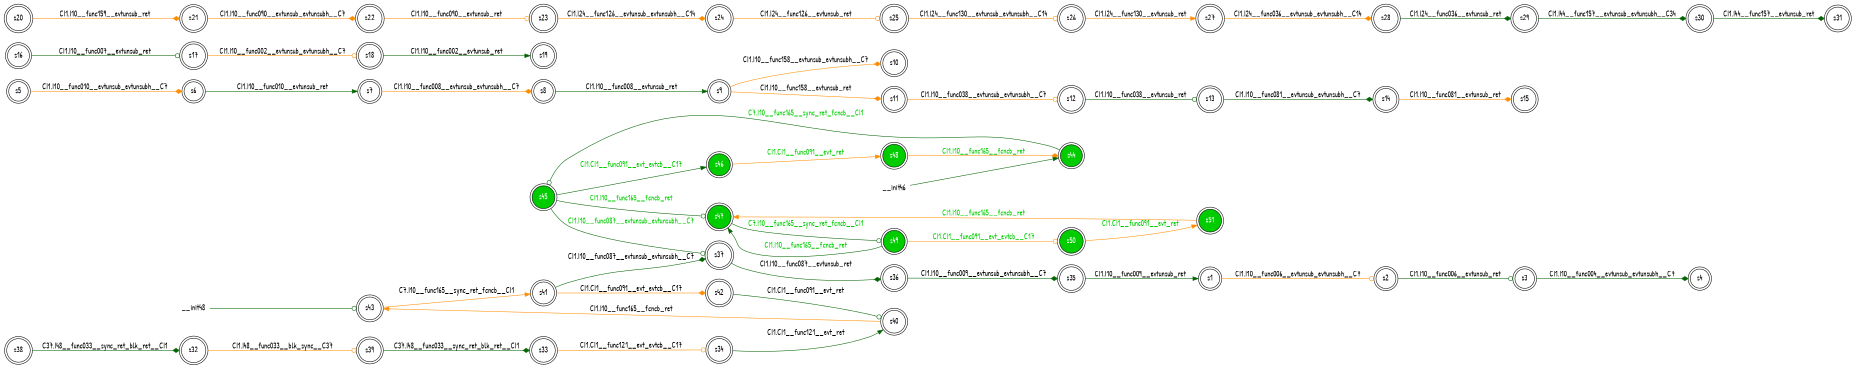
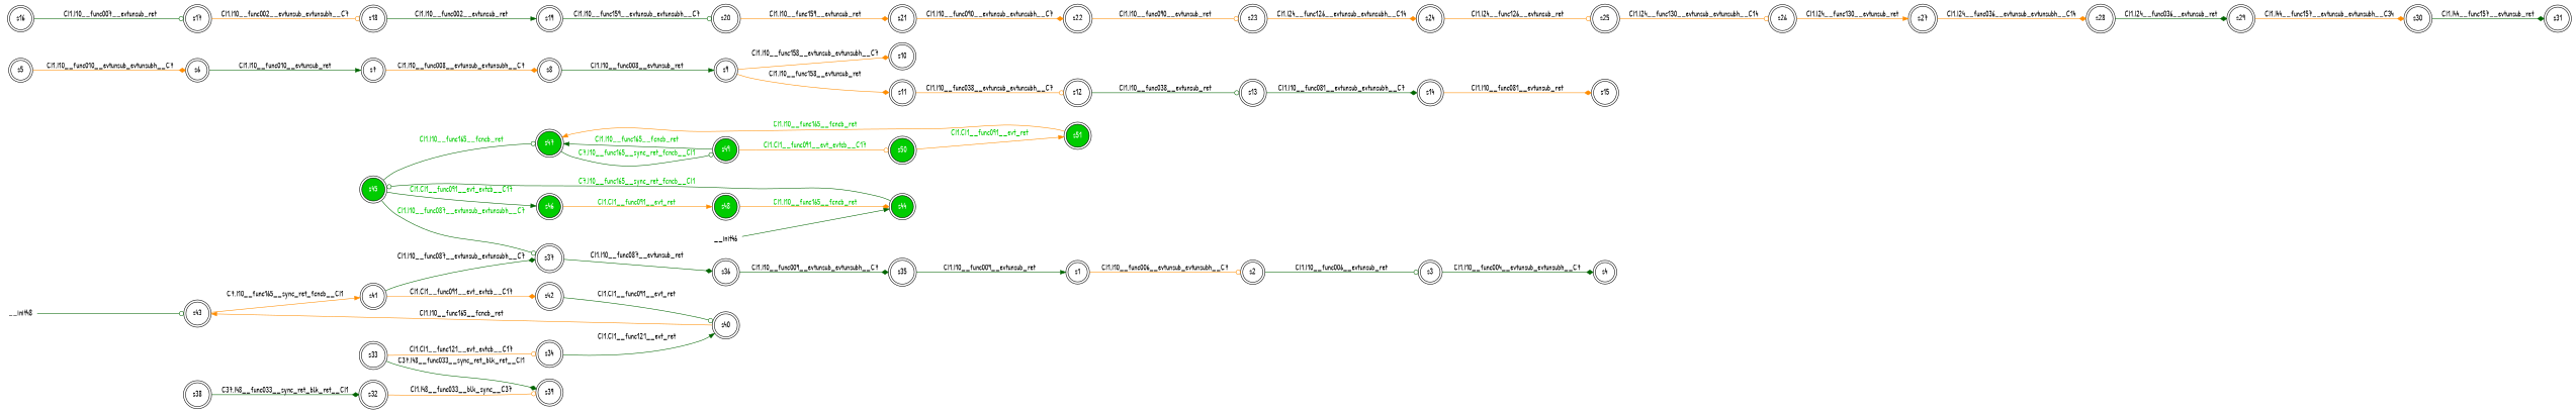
  digraph {
    fontname="Patrick Hand"
    rankdir=LR
    node [fontname="Patrick Hand" shape=doublecircle]
    edge [arrowhead=diamond color=darkorange fontname="Patrick Hand"]
    n1 [label=<s43>]
    n2 [label=<s41>]
    n3 [label=<s37>]
    n4 [label=<s42>]
    n5 [fillcolor="#00cc00" fontcolor="#ffffff" label=<s44> style=filled]
    n6 [fillcolor="#00cc00" fontcolor="#ffffff" label=<s45> style=filled]
    n7 [fillcolor="#00cc00" fontcolor="#ffffff" label=<s46> style=filled]
    n8 [fillcolor="#00cc00" fontcolor="#ffffff" label=<s47> style=filled]
    n9 [label=<s1>]
    n10 [label=<s2>]
    n11 [label=<s3>]
    n12 [label=<s4>]
    n13 [label=<s5>]
    n14 [label=<s6>]
    n15 [label=<s7>]
    n16 [label=<s8>]
    n17 [label=<s9>]
    n18 [label=<s10>]
    n19 [label=<s11>]
    n20 [label=<s12>]
    n21 [label=<s13>]
    n22 [label=<s14>]
    n23 [label=<s15>]
    n24 [label=<s16>]
    n25 [label=<s17>]
    n26 [label=<s18>]
    n27 [label=<s19>]
    n28 [label=<s20>]
    n29 [label=<s21>]
    n30 [label=<s22>]
    n31 [label=<s23>]
    n32 [label=<s24>]
    n33 [label=<s25>]
    n34 [label=<s26>]
    n35 [label=<s27>]
    n36 [label=<s28>]
    n37 [label=<s29>]
    n38 [label=<s30>]
    n39 [label=<s31>]
    n40 [label=<s38>]
    n41 [label=<s32>]
    n42 [label=<s39>]
    n43 [label=<s33>]
    n44 [label=<s34>]
    n45 [label=<s40>]
    n46 [label=<s35>]
    n47 [label=<s36>]
    n48 [fillcolor="#00cc00" fontcolor="#ffffff" label=<s48> style=filled]
    n49 [fillcolor="#00cc00" fontcolor="#ffffff" label=<s49> style=filled]
    n50 [fillcolor="#00cc00" fontcolor="#ffffff" label=<s50> style=filled]
    n51 [fillcolor="#00cc00" fontcolor="#ffffff" label=<s51> style=filled]
    n52 [color=darkgreen label=__init48 shape=none]
    n53 [color=red label=__init46 shape=none]
    n1 -> n2 [arrowhead=normal label=<<font color="#000000">C7.I10__func165__sync_ret_fcncb__CI1</font>>]
    n2 -> n3 [color=darkgreen label=<<font color="#000000">CI1.I10__func087__evtunsub_evtunsubh__C7</font>>]
    n2 -> n4 [label=<<font color="#000000">CI1.CI1__func091__evt_evtcb__C17</font>>]
    n3 -> n47 [color=darkgreen label=<<font color="#000000">CI1.I10__func087__evtunsub_ret</font>>]
    n4 -> n45 [arrowhead=odot color=darkgreen label=<<font color="#000000">CI1.CI1__func091__evt_ret</font>>]
    n5 -> n6 [arrowhead=odot color=darkgreen label=<<font color="#00cc00">C7.I10__func165__sync_ret_fcncb__CI1</font>>]
    n6 -> n3 [arrowhead=odot color=darkgreen label=<<font color="#00cc00">CI1.I10__func087__evtunsub_evtunsubh__C7</font>>]
    n6 -> n7 [arrowhead=normal color=darkgreen label=<<font color="#00cc00">CI1.CI1__func091__evt_evtcb__C17</font>>]
    n6 -> n8 [arrowhead=odot color=darkgreen label=<<font color="#00cc00">CI1.I10__func165__fcncb_ret</font>>]
    n7 -> n48 [arrowhead=normal label=<<font color="#00cc00">CI1.CI1__func091__evt_ret</font>>]
    n8 -> n49 [arrowhead=odot color=darkgreen label=<<font color="#00cc00">C7.I10__func165__sync_ret_fcncb__CI1</font>>]
    n9 -> n10 [arrowhead=odot label=<<font color="#000000">CI1.I10__func006__evtunsub_evtunsubh__C7</font>>]
    n10 -> n11 [arrowhead=odot color=darkgreen label=<<font color="#000000">CI1.I10__func006__evtunsub_ret</font>>]
    n11 -> n12 [color=darkgreen label=<<font color="#000000">CI1.I10__func004__evtunsub_evtunsubh__C7</font>>]
    n13 -> n14 [label=<<font color="#000000">CI1.I10__func010__evtunsub_evtunsubh__C7</font>>]
    n14 -> n15 [arrowhead=normal color=darkgreen label=<<font color="#000000">CI1.I10__func010__evtunsub_ret</font>>]
    n15 -> n16 [label=<<font color="#000000">CI1.I10__func008__evtunsub_evtunsubh__C7</font>>]
    n16 -> n17 [arrowhead=normal color=darkgreen label=<<font color="#000000">CI1.I10__func008__evtunsub_ret</font>>]
    n17 -> n18 [label=<<font color="#000000">CI1.I10__func158__evtunsub_evtunsubh__C7</font>>]
    n17 -> n19 [label=<<font color="#000000">CI1.I10__func158__evtunsub_ret</font>>]
    n19 -> n20 [arrowhead=odot label=<<font color="#000000">CI1.I10__func038__evtunsub_evtunsubh__C7</font>>]
    n20 -> n21 [arrowhead=odot color=darkgreen label=<<font color="#000000">CI1.I10__func038__evtunsub_ret</font>>]
    n21 -> n22 [color=darkgreen label=<<font color="#000000">CI1.I10__func081__evtunsub_evtunsubh__C7</font>>]
    n22 -> n23 [label=<<font color="#000000">CI1.I10__func081__evtunsub_ret</font>>]
    n24 -> n25 [arrowhead=odot color=darkgreen label=<<font color="#000000">CI1.I10__func007__evtunsub_ret</font>>]
    n25 -> n26 [arrowhead=odot label=<<font color="#000000">CI1.I10__func002__evtunsub_evtunsubh__C7</font>>]
    n26 -> n27 [arrowhead=normal color=darkgreen label=<<font color="#000000">CI1.I10__func002__evtunsub_ret</font>>]
+   n27 -> n28 [arrowhead=odot color=darkgreen label=<<font color="#000000">CI1.I10__func159__evtunsub_evtunsubh__C7</font>>]
    n28 -> n29 [label=<<font color="#000000">CI1.I10__func159__evtunsub_ret</font>>]
    n29 -> n30 [label=<<font color="#000000">CI1.I10__func090__evtunsub_evtunsubh__C7</font>>]
    n30 -> n31 [arrowhead=odot label=<<font color="#000000">CI1.I10__func090__evtunsub_ret</font>>]
    n31 -> n32 [label=<<font color="#000000">CI1.I24__func126__evtunsub_evtunsubh__C14</font>>]
    n32 -> n33 [arrowhead=odot label=<<font color="#000000">CI1.I24__func126__evtunsub_ret</font>>]
    n33 -> n34 [arrowhead=odot label=<<font color="#000000">CI1.I24__func130__evtunsub_evtunsubh__C14</font>>]
    n34 -> n35 [arrowhead=normal label=<<font color="#000000">CI1.I24__func130__evtunsub_ret</font>>]
    n35 -> n36 [label=<<font color="#000000">CI1.I24__func036__evtunsub_evtunsubh__C14</font>>]
    n36 -> n37 [color=darkgreen label=<<font color="#000000">CI1.I24__func036__evtunsub_ret</font>>]
-   n37 -> n38 [color=darkgreen label=<<font color="#000000">CI1.I44__func157__evtunsub_evtunsubh__C34</font>>]
+   n37 -> n38 [label=<<font color="#000000">CI1.I44__func157__evtunsub_evtunsubh__C34</font>>]
    n38 -> n39 [color=darkgreen label=<<font color="#000000">CI1.I44__func157__evtunsub_ret</font>>]
    n40 -> n41 [color=darkgreen label=<<font color="#000000">C37.I48__func033__sync_ret_blk_ret__CI1</font>>]
    n41 -> n42 [arrowhead=odot label=<<font color="#000000">CI1.I48__func033__blk_sync__C37</font>>]
-   n42 -> n43 [color=darkgreen label=<<font color="#000000">C37.I48__func033__sync_ret_blk_ret__CI1</font>>]
+   n43 -> n42 [color=darkgreen label=<<font color="#000000">C37.I48__func033__sync_ret_blk_ret__CI1</font>>]
    n43 -> n44 [arrowhead=odot label=<<font color="#000000">CI1.CI1__func121__evt_evtcb__C17</font>>]
    n44 -> n45 [arrowhead=normal color=darkgreen label=<<font color="#000000">CI1.CI1__func121__evt_ret</font>>]
    n45 -> n1 [arrowhead=normal label=<<font color="#000000">CI1.I10__func165__fcncb_ret</font>>]
    n46 -> n9 [arrowhead=normal color=darkgreen label=<<font color="#000000">CI1.I10__func009__evtunsub_ret</font>>]
    n47 -> n46 [color=darkgreen label=<<font color="#000000">CI1.I10__func009__evtunsub_evtunsubh__C7</font>>]
    n48 -> n5 [label=<<font color="#00cc00">CI1.I10__func165__fcncb_ret</font>>]
    n49 -> n8 [arrowhead=normal color=darkgreen label=<<font color="#00cc00">CI1.I10__func165__fcncb_ret</font>>]
    n49 -> n50 [arrowhead=odot label=<<font color="#00cc00">CI1.CI1__func091__evt_evtcb__C17</font>>]
    n50 -> n51 [arrowhead=normal label=<<font color="#00cc00">CI1.CI1__func091__evt_ret</font>>]
    n51 -> n8 [arrowhead=normal label=<<font color="#00cc00">CI1.I10__func165__fcncb_ret</font>>]
    n52 -> n1 [arrowhead=odot color=darkgreen]
    n53 -> n5 [arrowhead=normal color=darkgreen]
  }
